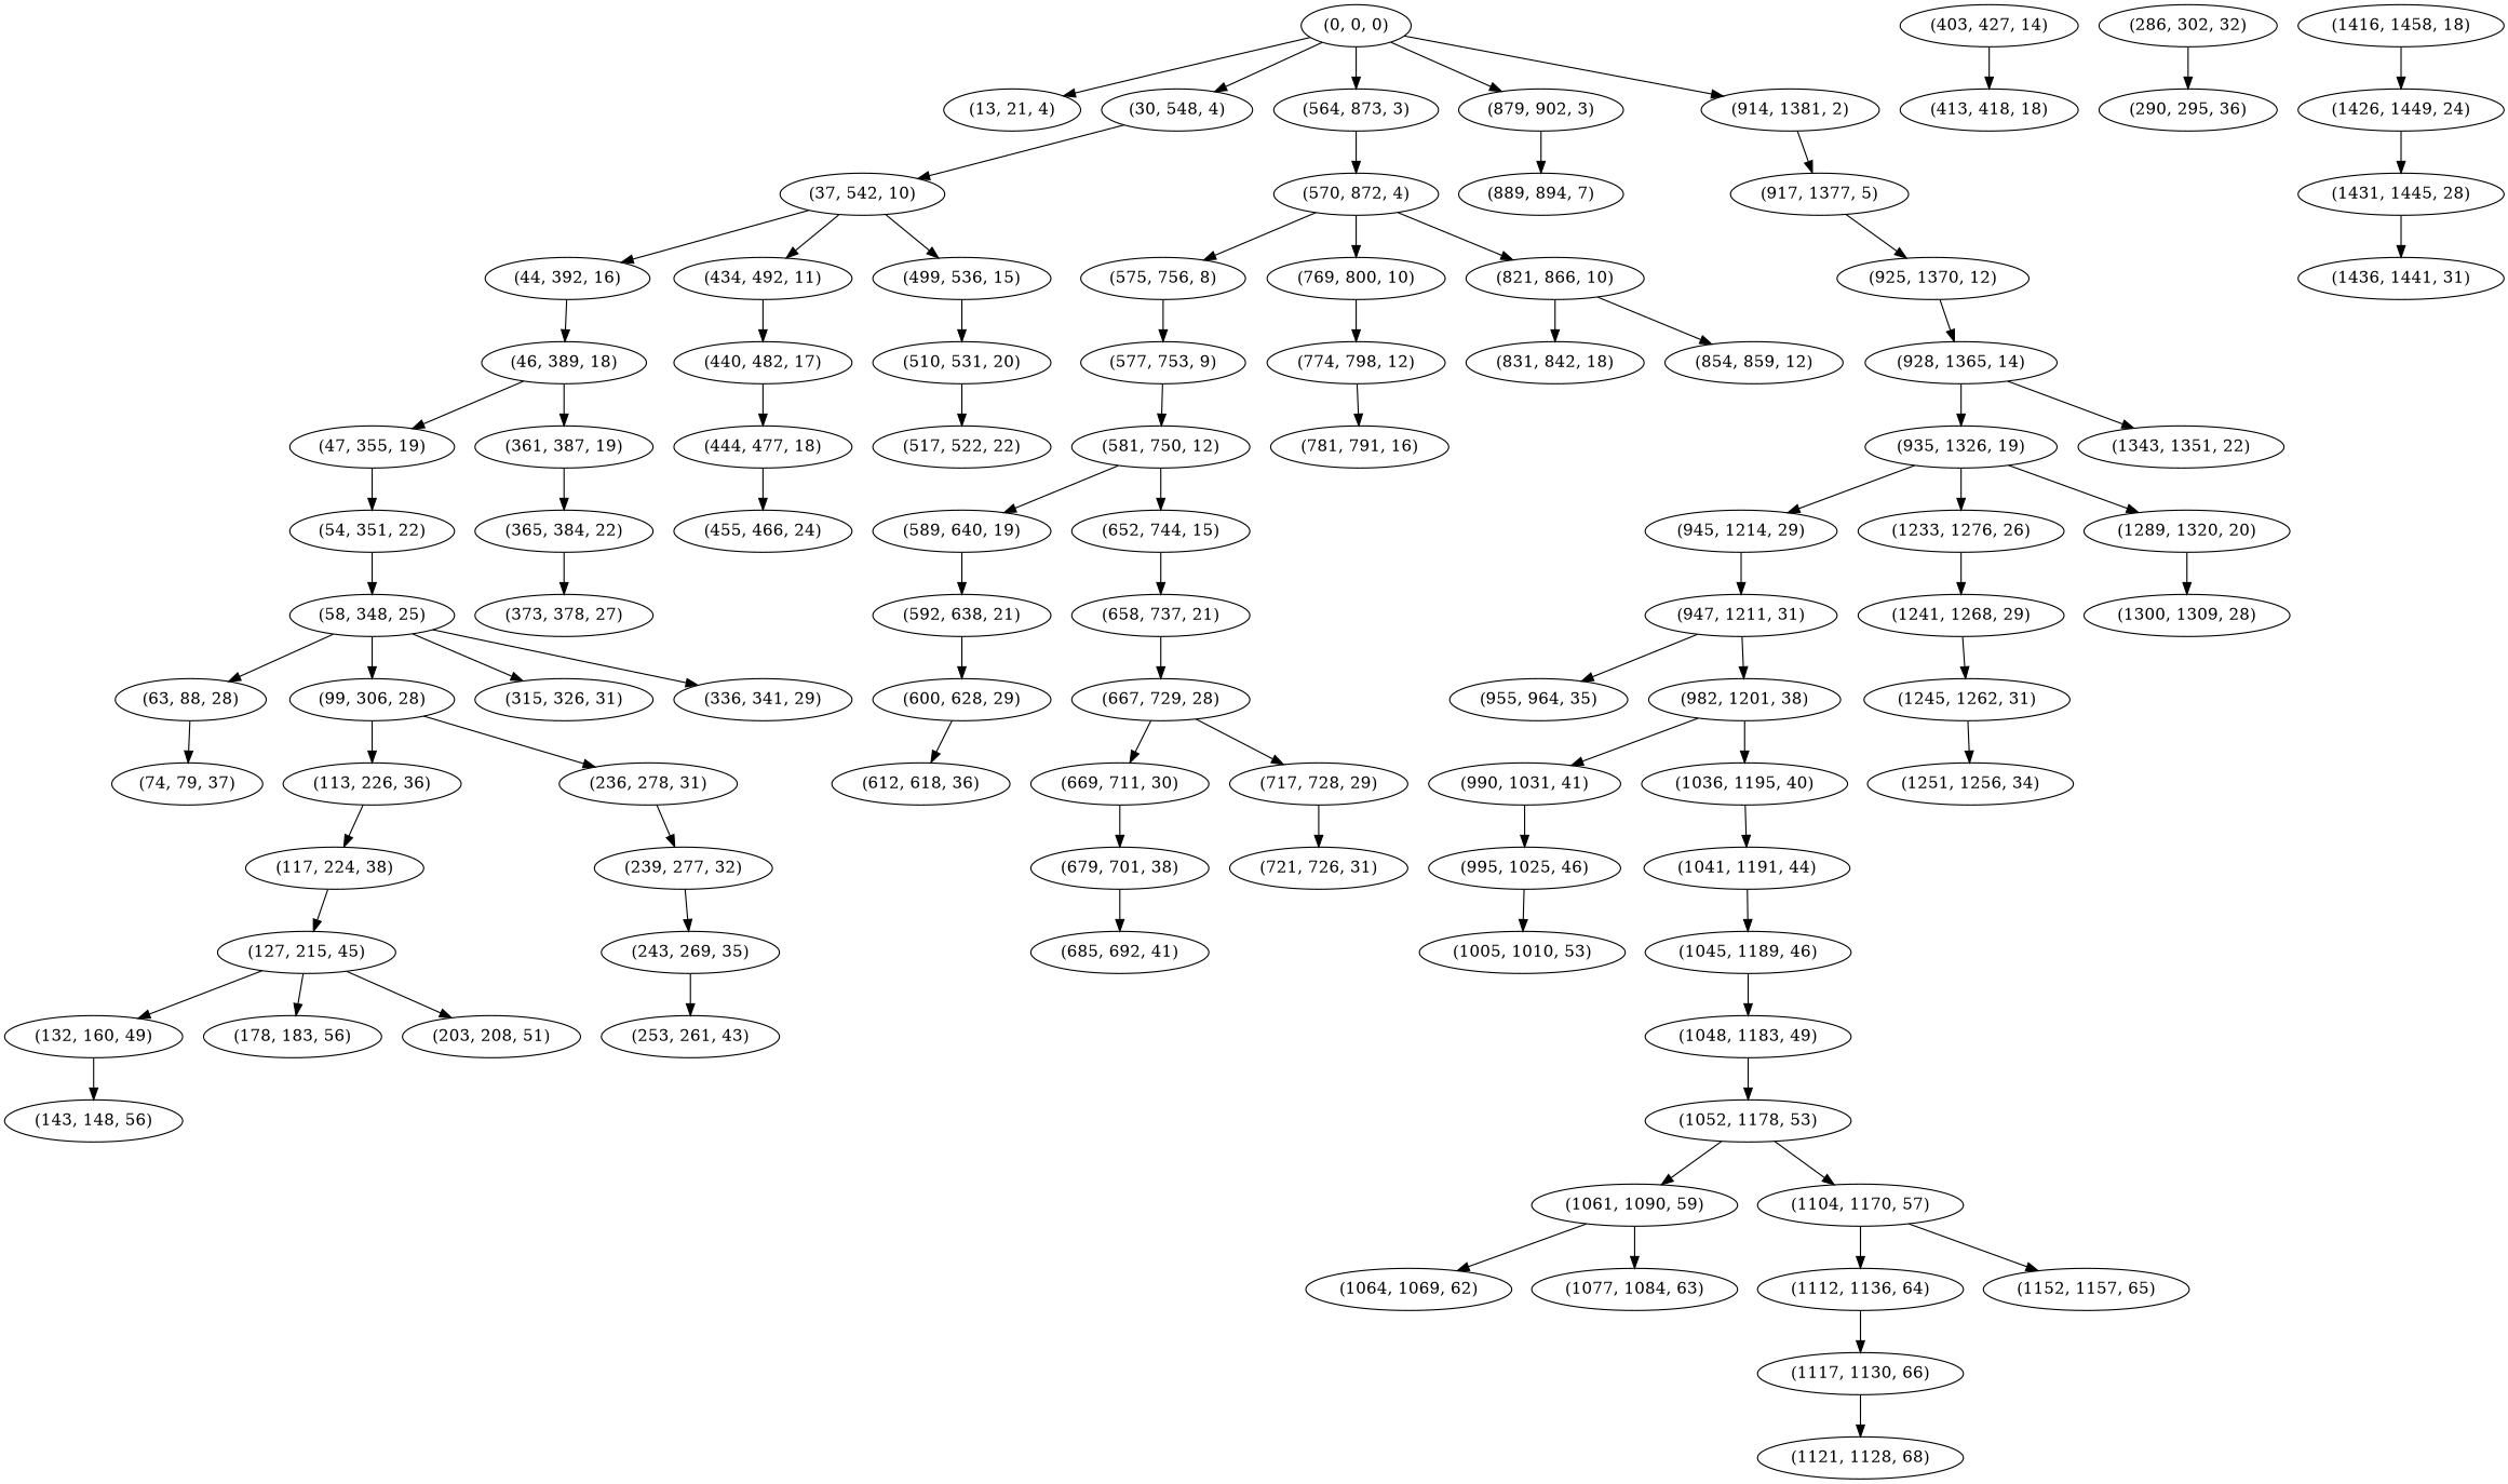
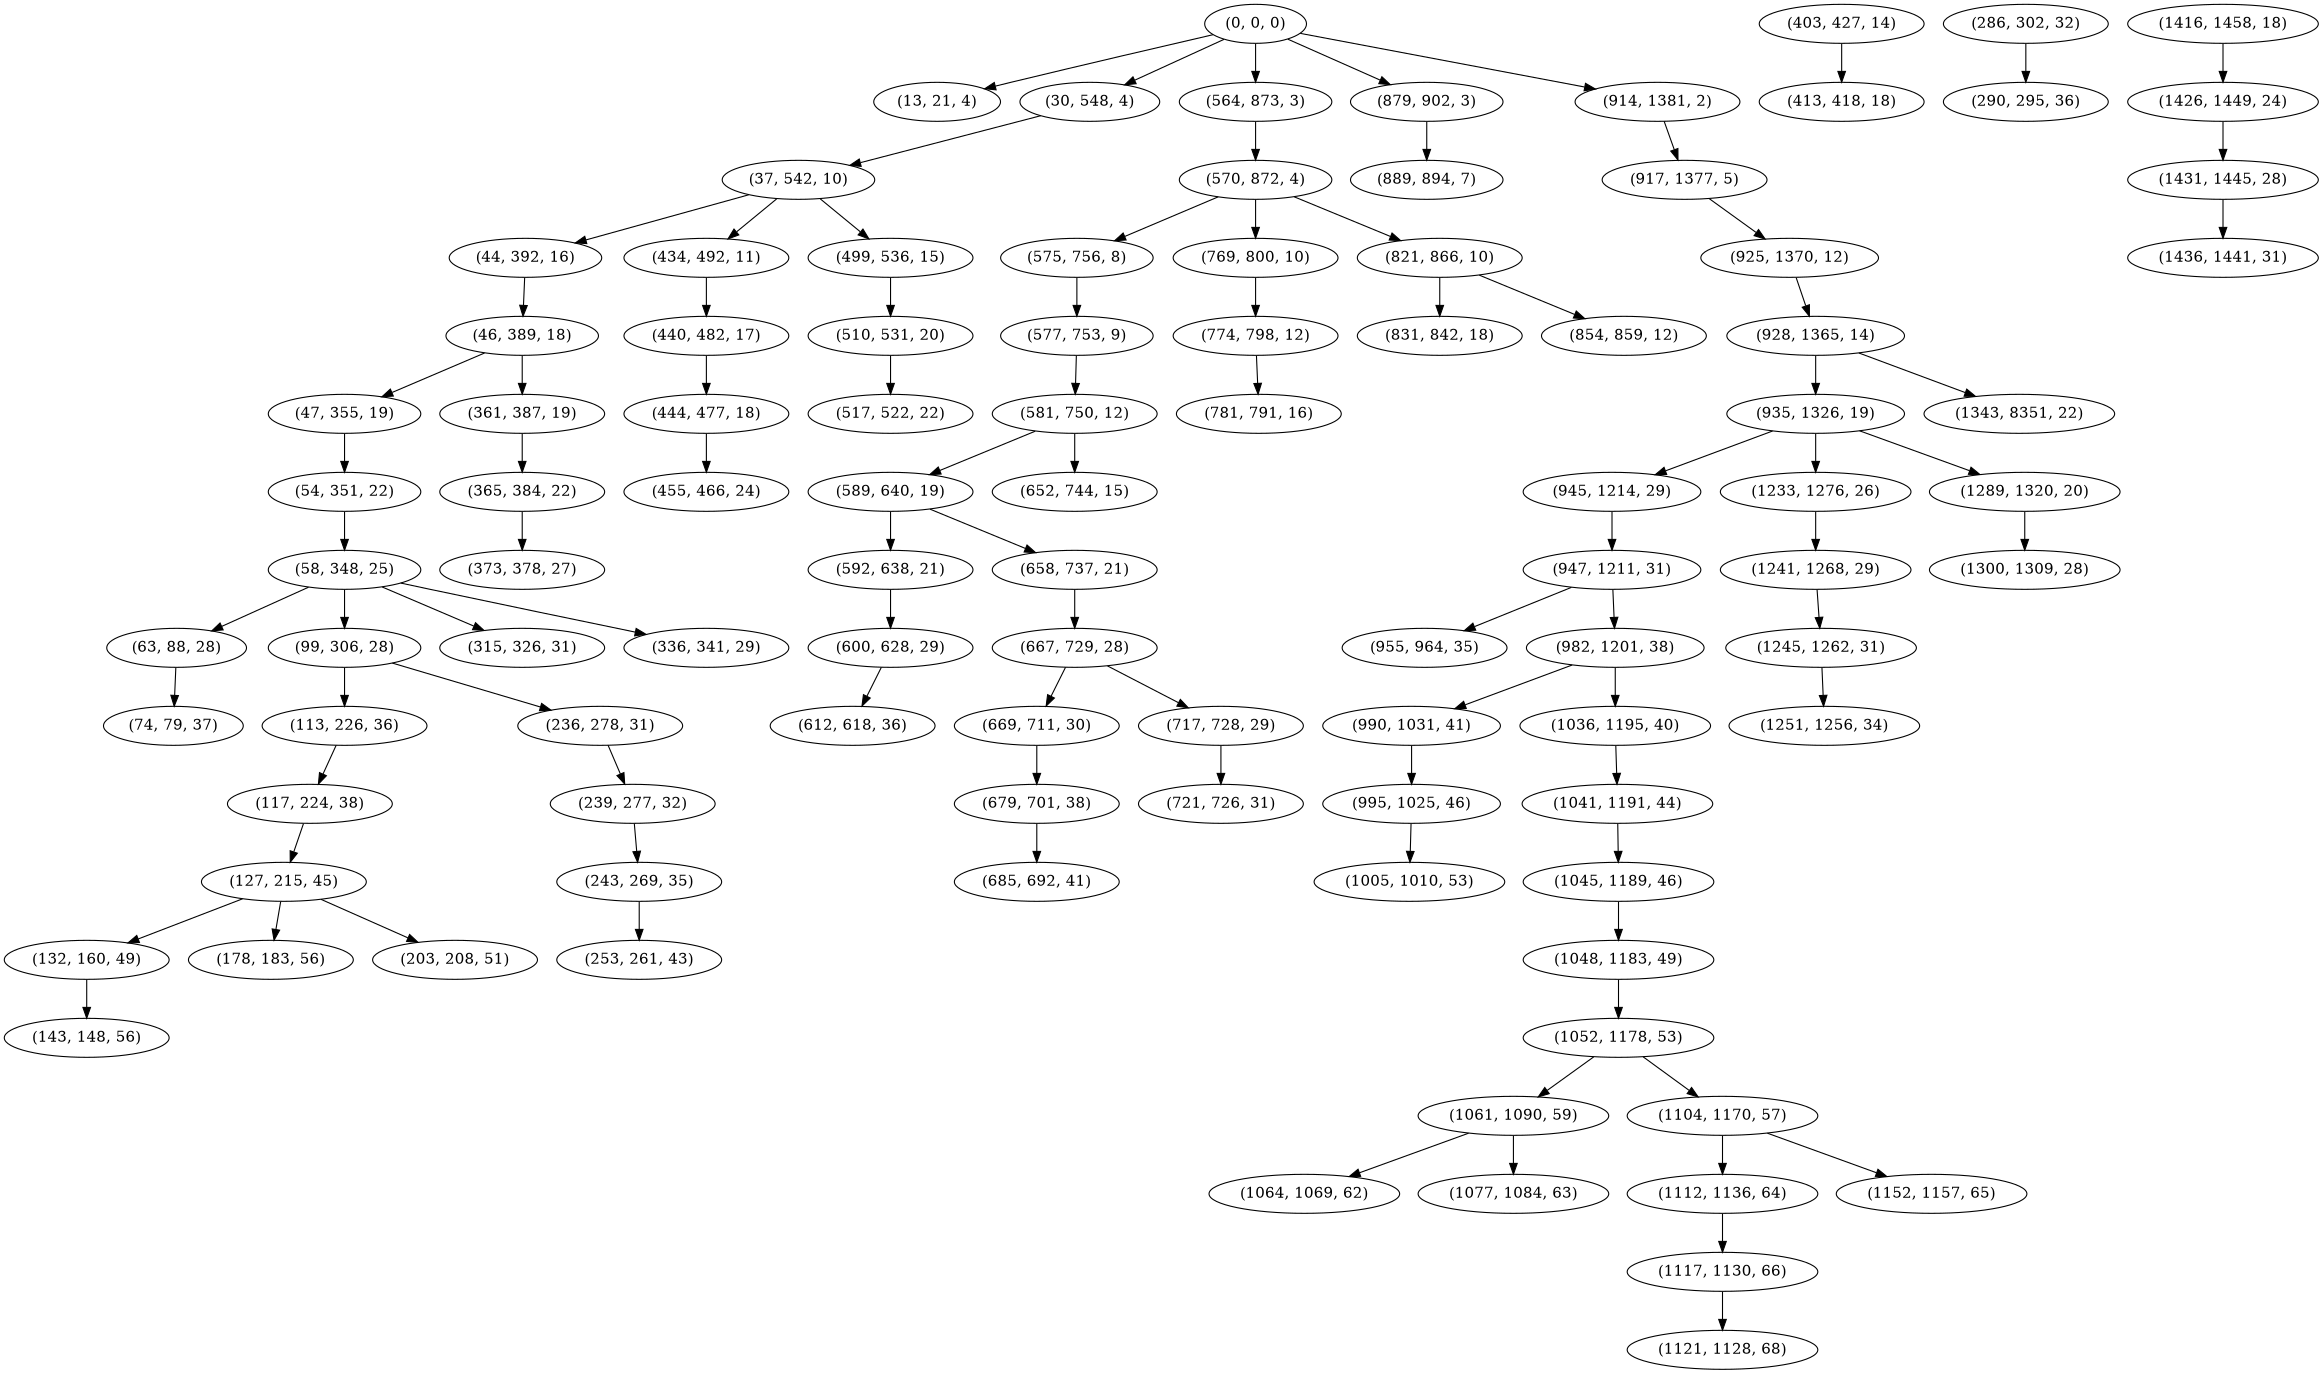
  digraph {
    n1 [label="(13, 21, 4)"]
    "(0, 0, 0)"
    "(30, 548, 4)"
    "(564, 873, 3)"
    "(879, 902, 3)"
    "(914, 1381, 2)"
    "(37, 542, 10)"
    "(570, 872, 4)"
    "(889, 894, 7)"
    "(917, 1377, 5)"
    "(44, 392, 16)"
    "(434, 492, 11)"
    "(499, 536, 15)"
    "(46, 389, 18)"
    "(403, 427, 14)"
    "(413, 418, 18)"
    "(440, 482, 17)"
    "(510, 531, 20)"
    "(47, 355, 19)"
    "(361, 387, 19)"
    "(54, 351, 22)"
    "(365, 384, 22)"
    "(58, 348, 25)"
    "(63, 88, 28)"
    "(99, 306, 28)"
    "(315, 326, 31)"
    "(336, 341, 29)"
    "(74, 79, 37)"
    "(113, 226, 36)"
    "(236, 278, 31)"
    "(117, 224, 38)"
    "(239, 277, 32)"
    "(286, 302, 32)"
    "(290, 295, 36)"
    "(127, 215, 45)"
    "(132, 160, 49)"
    "(178, 183, 56)"
    "(203, 208, 51)"
    "(143, 148, 56)"
    "(243, 269, 35)"
    "(253, 261, 43)"
    "(373, 378, 27)"
    "(444, 477, 18)"
    "(455, 466, 24)"
    "(517, 522, 22)"
    "(575, 756, 8)"
    "(769, 800, 10)"
    "(821, 866, 10)"
    "(577, 753, 9)"
    "(774, 798, 12)"
    "(831, 842, 18)"
    "(854, 859, 12)"
    "(581, 750, 12)"
    "(589, 640, 19)"
    "(652, 744, 15)"
    "(592, 638, 21)"
    "(658, 737, 21)"
    "(600, 628, 29)"
    "(612, 618, 36)"
    "(667, 729, 28)"
    "(669, 711, 30)"
    "(717, 728, 29)"
    "(679, 701, 38)"
    "(721, 726, 31)"
    "(685, 692, 41)"
    "(781, 791, 16)"
    "(925, 1370, 12)"
    "(928, 1365, 14)"
    "(935, 1326, 19)"
-   "(1343, 1351, 22)"
+   "(1343, 1351, 22)" [label="(1343, 8351, 22)"]
    "(945, 1214, 29)"
    "(1233, 1276, 26)"
    "(1289, 1320, 20)"
    "(947, 1211, 31)"
    "(1241, 1268, 29)"
    "(1300, 1309, 28)"
    "(955, 964, 35)"
    "(982, 1201, 38)"
    "(990, 1031, 41)"
    "(1036, 1195, 40)"
    "(995, 1025, 46)"
    "(1041, 1191, 44)"
    "(1005, 1010, 53)"
    "(1045, 1189, 46)"
    "(1048, 1183, 49)"
    "(1052, 1178, 53)"
    "(1061, 1090, 59)"
    "(1104, 1170, 57)"
    "(1064, 1069, 62)"
    "(1077, 1084, 63)"
    "(1112, 1136, 64)"
    "(1152, 1157, 65)"
    "(1117, 1130, 66)"
    "(1121, 1128, 68)"
    "(1245, 1262, 31)"
    "(1251, 1256, 34)"
    "(1416, 1458, 18)"
    "(1426, 1449, 24)"
    "(1431, 1445, 28)"
    "(1436, 1441, 31)"
    "(0, 0, 0)" -> n1
    "(0, 0, 0)" -> "(30, 548, 4)"
    "(0, 0, 0)" -> "(564, 873, 3)"
    "(0, 0, 0)" -> "(879, 902, 3)"
    "(0, 0, 0)" -> "(914, 1381, 2)"
    "(30, 548, 4)" -> "(37, 542, 10)"
    "(564, 873, 3)" -> "(570, 872, 4)"
    "(879, 902, 3)" -> "(889, 894, 7)"
    "(914, 1381, 2)" -> "(917, 1377, 5)"
    "(37, 542, 10)" -> "(44, 392, 16)"
    "(37, 542, 10)" -> "(434, 492, 11)"
    "(37, 542, 10)" -> "(499, 536, 15)"
    "(570, 872, 4)" -> "(575, 756, 8)"
    "(570, 872, 4)" -> "(769, 800, 10)"
    "(570, 872, 4)" -> "(821, 866, 10)"
    "(917, 1377, 5)" -> "(925, 1370, 12)"
    "(44, 392, 16)" -> "(46, 389, 18)"
    "(434, 492, 11)" -> "(440, 482, 17)"
    "(499, 536, 15)" -> "(510, 531, 20)"
    "(46, 389, 18)" -> "(47, 355, 19)"
    "(46, 389, 18)" -> "(361, 387, 19)"
    "(403, 427, 14)" -> "(413, 418, 18)"
    "(440, 482, 17)" -> "(444, 477, 18)"
    "(510, 531, 20)" -> "(517, 522, 22)"
    "(47, 355, 19)" -> "(54, 351, 22)"
    "(361, 387, 19)" -> "(365, 384, 22)"
    "(54, 351, 22)" -> "(58, 348, 25)"
    "(365, 384, 22)" -> "(373, 378, 27)"
    "(58, 348, 25)" -> "(63, 88, 28)"
    "(58, 348, 25)" -> "(99, 306, 28)"
    "(58, 348, 25)" -> "(315, 326, 31)"
    "(58, 348, 25)" -> "(336, 341, 29)"
    "(63, 88, 28)" -> "(74, 79, 37)"
    "(99, 306, 28)" -> "(113, 226, 36)"
    "(99, 306, 28)" -> "(236, 278, 31)"
    "(113, 226, 36)" -> "(117, 224, 38)"
    "(236, 278, 31)" -> "(239, 277, 32)"
    "(117, 224, 38)" -> "(127, 215, 45)"
    "(239, 277, 32)" -> "(243, 269, 35)"
    "(286, 302, 32)" -> "(290, 295, 36)"
    "(127, 215, 45)" -> "(132, 160, 49)"
    "(127, 215, 45)" -> "(178, 183, 56)"
    "(127, 215, 45)" -> "(203, 208, 51)"
    "(132, 160, 49)" -> "(143, 148, 56)"
    "(243, 269, 35)" -> "(253, 261, 43)"
    "(444, 477, 18)" -> "(455, 466, 24)"
    "(575, 756, 8)" -> "(577, 753, 9)"
    "(769, 800, 10)" -> "(774, 798, 12)"
    "(821, 866, 10)" -> "(831, 842, 18)"
    "(821, 866, 10)" -> "(854, 859, 12)"
    "(577, 753, 9)" -> "(581, 750, 12)"
    "(774, 798, 12)" -> "(781, 791, 16)"
    "(581, 750, 12)" -> "(589, 640, 19)"
    "(581, 750, 12)" -> "(652, 744, 15)"
    "(589, 640, 19)" -> "(592, 638, 21)"
-   "(652, 744, 15)" -> "(658, 737, 21)"
+   "(589, 640, 19)" -> "(658, 737, 21)"
    "(592, 638, 21)" -> "(600, 628, 29)"
    "(658, 737, 21)" -> "(667, 729, 28)"
    "(600, 628, 29)" -> "(612, 618, 36)"
    "(667, 729, 28)" -> "(669, 711, 30)"
    "(667, 729, 28)" -> "(717, 728, 29)"
    "(669, 711, 30)" -> "(679, 701, 38)"
    "(717, 728, 29)" -> "(721, 726, 31)"
    "(679, 701, 38)" -> "(685, 692, 41)"
    "(925, 1370, 12)" -> "(928, 1365, 14)"
    "(928, 1365, 14)" -> "(935, 1326, 19)"
    "(928, 1365, 14)" -> "(1343, 1351, 22)"
    "(935, 1326, 19)" -> "(945, 1214, 29)"
    "(935, 1326, 19)" -> "(1233, 1276, 26)"
    "(935, 1326, 19)" -> "(1289, 1320, 20)"
    "(945, 1214, 29)" -> "(947, 1211, 31)"
    "(1233, 1276, 26)" -> "(1241, 1268, 29)"
    "(1289, 1320, 20)" -> "(1300, 1309, 28)"
    "(947, 1211, 31)" -> "(955, 964, 35)"
    "(947, 1211, 31)" -> "(982, 1201, 38)"
    "(1241, 1268, 29)" -> "(1245, 1262, 31)"
    "(982, 1201, 38)" -> "(990, 1031, 41)"
    "(982, 1201, 38)" -> "(1036, 1195, 40)"
    "(990, 1031, 41)" -> "(995, 1025, 46)"
    "(1036, 1195, 40)" -> "(1041, 1191, 44)"
    "(995, 1025, 46)" -> "(1005, 1010, 53)"
    "(1041, 1191, 44)" -> "(1045, 1189, 46)"
    "(1045, 1189, 46)" -> "(1048, 1183, 49)"
    "(1048, 1183, 49)" -> "(1052, 1178, 53)"
    "(1052, 1178, 53)" -> "(1061, 1090, 59)"
    "(1052, 1178, 53)" -> "(1104, 1170, 57)"
    "(1061, 1090, 59)" -> "(1064, 1069, 62)"
    "(1061, 1090, 59)" -> "(1077, 1084, 63)"
    "(1104, 1170, 57)" -> "(1112, 1136, 64)"
    "(1104, 1170, 57)" -> "(1152, 1157, 65)"
    "(1112, 1136, 64)" -> "(1117, 1130, 66)"
    "(1117, 1130, 66)" -> "(1121, 1128, 68)"
    "(1245, 1262, 31)" -> "(1251, 1256, 34)"
    "(1416, 1458, 18)" -> "(1426, 1449, 24)"
    "(1426, 1449, 24)" -> "(1431, 1445, 28)"
    "(1431, 1445, 28)" -> "(1436, 1441, 31)"
  }
